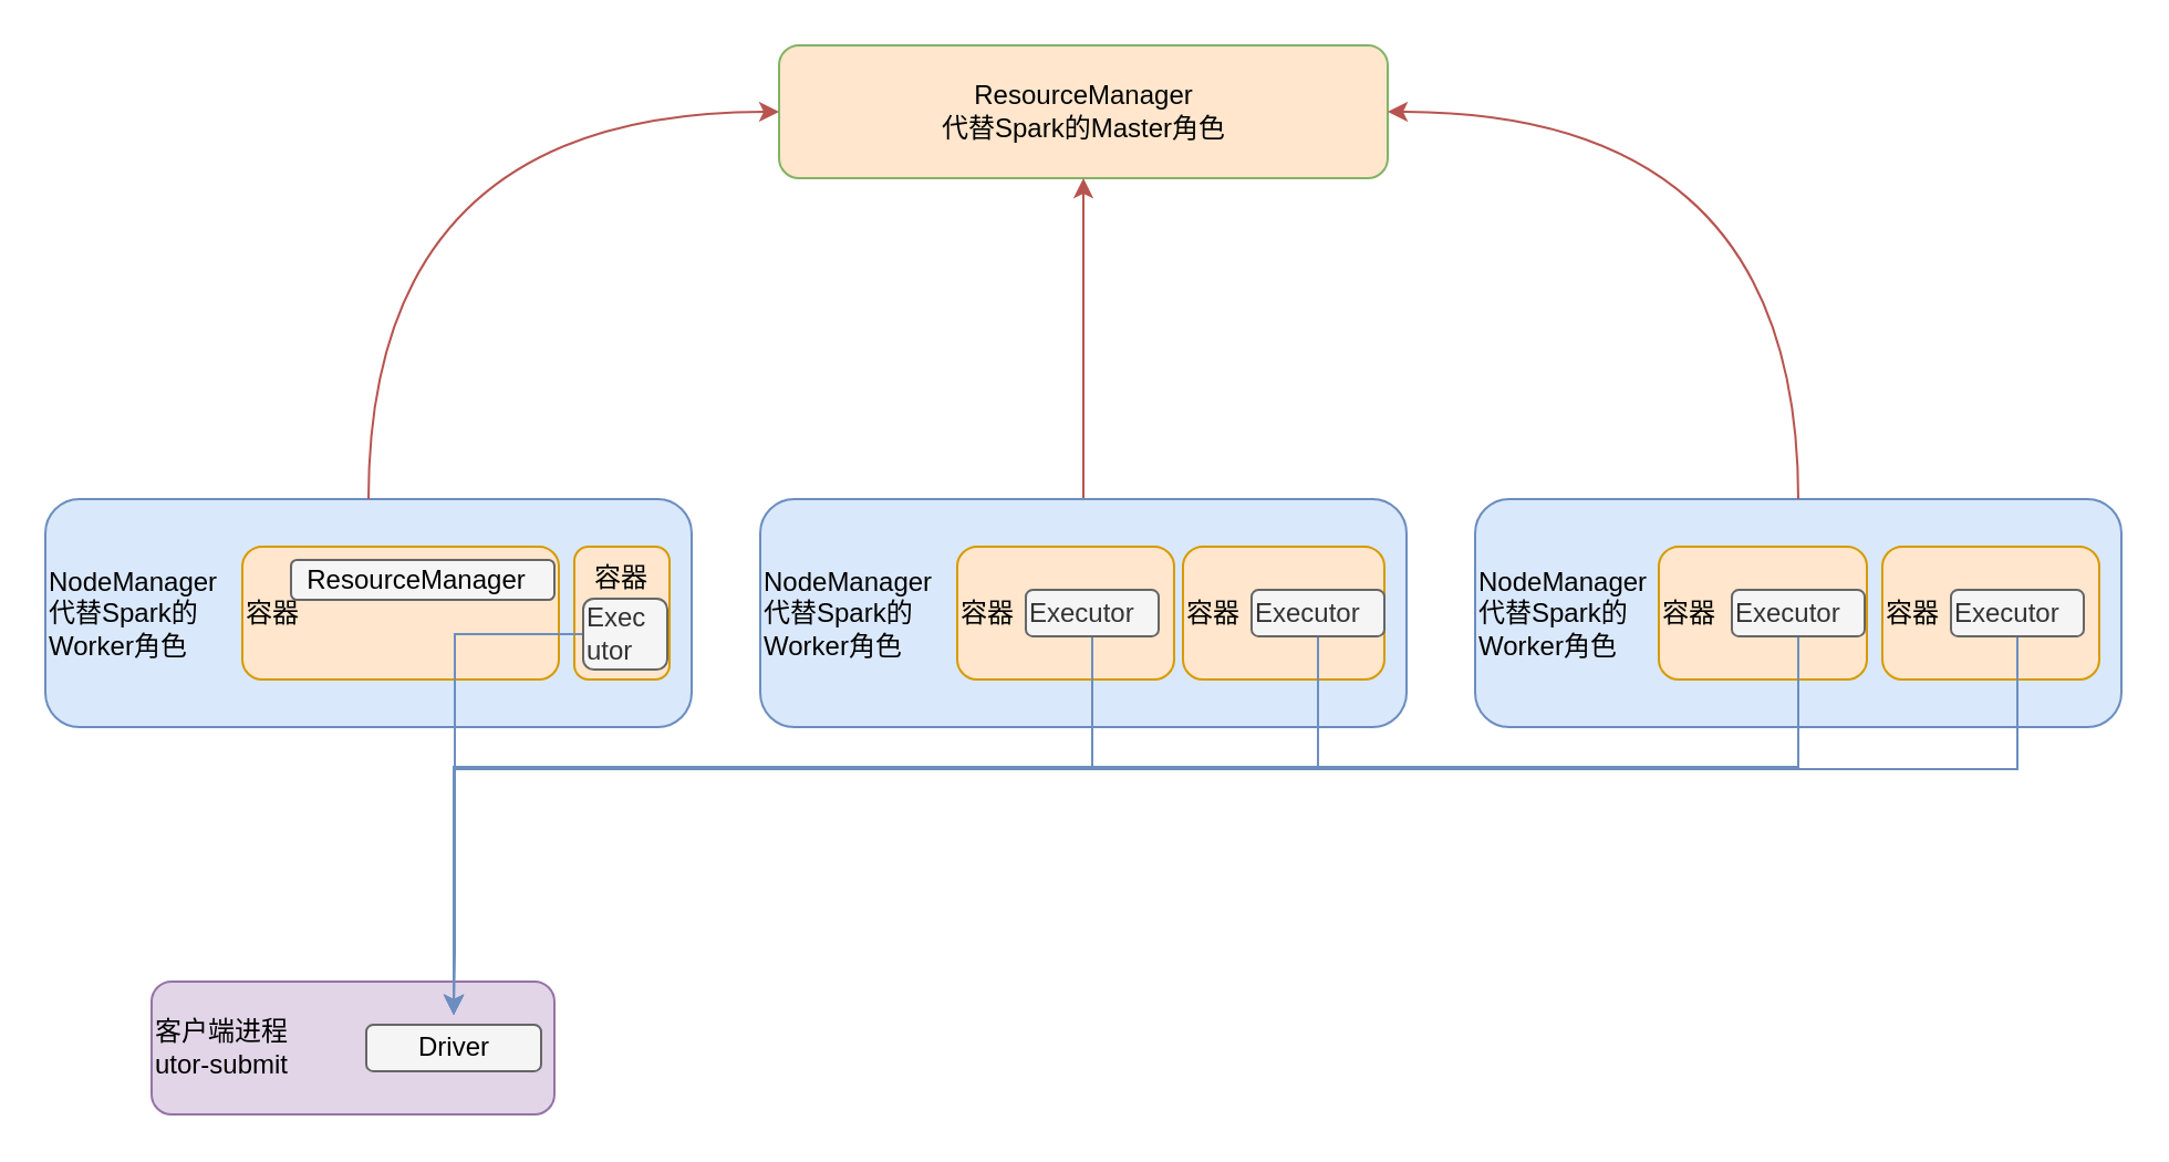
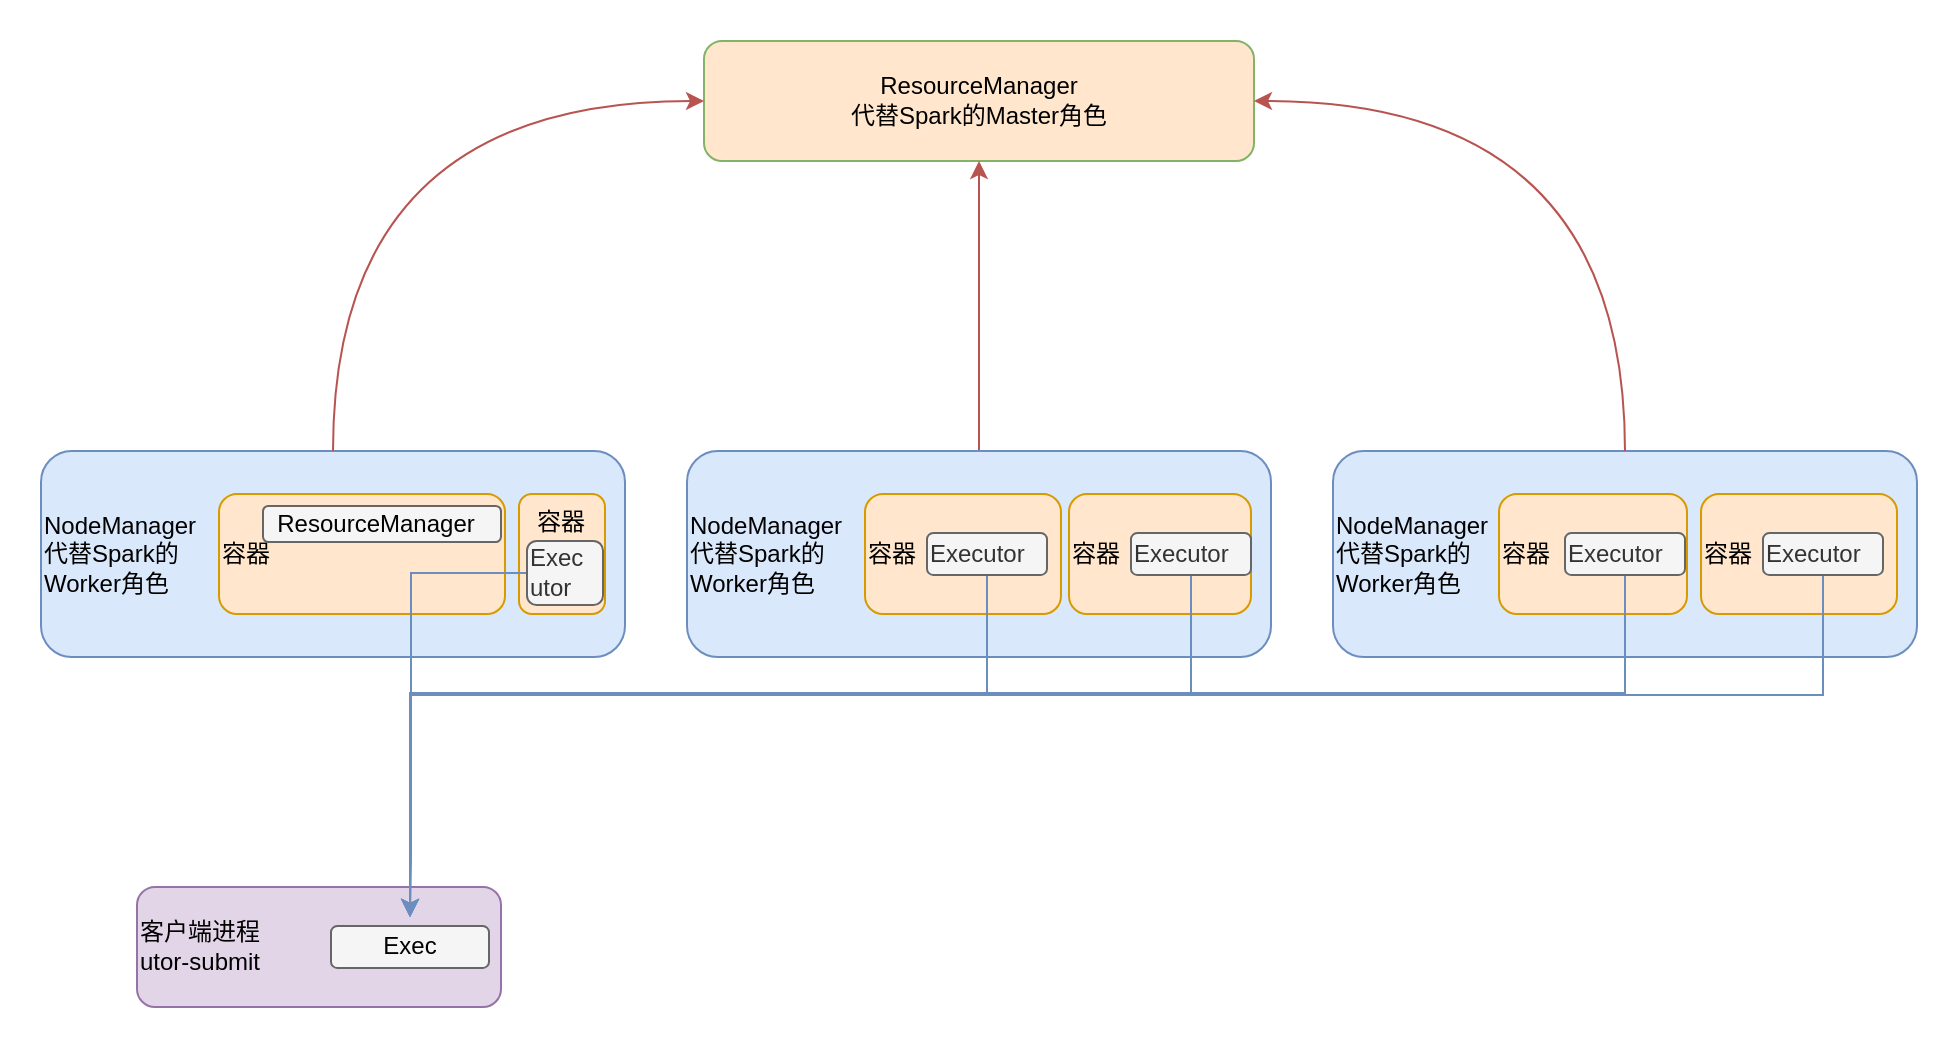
  <mxCell id="0" />
  <mxCell id="1" parent="0" />
  <mxCell id="2" value="客户端进程&lt;br&gt;utor-submit" style="rounded=1;whiteSpace=wrap;html=1;align=left;verticalAlign=middle;fillColor=#e1d5e7;strokeColor=#9673a6;" vertex="1" parent="1"><mxGeometry x="68" y="443" width="182" height="60" as="geometry" /></mxCell>
  <mxCell id="3" value="NodeManager&lt;br&gt;代替Spark的&lt;br&gt;Worker角色" style="rounded=1;whiteSpace=wrap;html=1;align=left;fillColor=#dae8fc;strokeColor=#6c8ebf;" vertex="1" parent="1"><mxGeometry x="20" y="225" width="292" height="103" as="geometry" /></mxCell>
  <mxCell id="4" value="容器" style="rounded=1;whiteSpace=wrap;html=1;align=left;fillColor=#ffe6cc;strokeColor=#d79b00;" vertex="1" parent="1"><mxGeometry x="109" y="246.5" width="143" height="60" as="geometry" /></mxCell>
  <mxCell id="5" value="" style="rounded=1;whiteSpace=wrap;html=1;align=left;fillColor=#f5f5f5;strokeColor=#666666;fontColor=#333333;" vertex="1" parent="1"><mxGeometry x="131" y="252.5" width="119" height="18" as="geometry" /></mxCell>
  <mxCell id="6" value="ResourceManager&lt;br&gt;代替Spark的Master角色" style="rounded=1;whiteSpace=wrap;html=1;fillColor=#ffe6cc;strokeColor=#82b366;" vertex="1" parent="1"><mxGeometry x="351.5" y="20" width="275" height="60" as="geometry" /></mxCell>
  <mxCell id="7" value="容器" style="rounded=1;whiteSpace=wrap;html=1;align=center;fillColor=#ffe6cc;strokeColor=#d79b00;verticalAlign=top;" vertex="1" parent="1"><mxGeometry x="259" y="246.5" width="43" height="60" as="geometry" /></mxCell>
  <mxCell id="8" style="edgeStyle=orthogonalEdgeStyle;rounded=0;orthogonalLoop=1;jettySize=auto;html=1;entryX=0.5;entryY=1;entryDx=0;entryDy=0;fillColor=#f8cecc;strokeColor=#b85450;" edge="1" parent="1" source="9" target="6"><mxGeometry relative="1" as="geometry" /></mxCell>
  <mxCell id="9" value="NodeManager&lt;br&gt;代替Spark的&lt;br&gt;Worker角色" style="rounded=1;whiteSpace=wrap;html=1;align=left;fillColor=#dae8fc;strokeColor=#6c8ebf;" vertex="1" parent="1"><mxGeometry x="343" y="225" width="292" height="103" as="geometry" /></mxCell>
  <mxCell id="10" value="容器" style="rounded=1;whiteSpace=wrap;html=1;align=left;fillColor=#ffe6cc;strokeColor=#d79b00;" vertex="1" parent="1"><mxGeometry x="432" y="246.5" width="98" height="60" as="geometry" /></mxCell>
  <mxCell id="11" value="容器" style="rounded=1;whiteSpace=wrap;html=1;align=left;fillColor=#ffe6cc;strokeColor=#d79b00;" vertex="1" parent="1"><mxGeometry x="534" y="246.5" width="91" height="60" as="geometry" /></mxCell>
  <mxCell id="12" value="NodeManager&lt;br&gt;代替Spark的&lt;br&gt;Worker角色" style="rounded=1;whiteSpace=wrap;html=1;align=left;fillColor=#dae8fc;strokeColor=#6c8ebf;" vertex="1" parent="1"><mxGeometry x="666" y="225" width="292" height="103" as="geometry" /></mxCell>
  <mxCell id="13" value="容器" style="rounded=1;whiteSpace=wrap;html=1;align=left;fillColor=#ffe6cc;strokeColor=#d79b00;" vertex="1" parent="1"><mxGeometry x="749" y="246.5" width="94" height="60" as="geometry" /></mxCell>
  <mxCell id="14" value="容器" style="rounded=1;whiteSpace=wrap;html=1;align=left;fillColor=#ffe6cc;strokeColor=#d79b00;" vertex="1" parent="1"><mxGeometry x="850" y="246.5" width="98" height="60" as="geometry" /></mxCell>
  <mxCell id="15" value="ResourceManager" style="text;html=1;strokeColor=none;fillColor=none;align=center;verticalAlign=middle;whiteSpace=wrap;rounded=0;" vertex="1" parent="1"><mxGeometry x="158" y="246.5" width="60" height="30" as="geometry" /></mxCell>
  <mxCell id="16" style="edgeStyle=orthogonalEdgeStyle;rounded=0;orthogonalLoop=1;jettySize=auto;html=1;entryX=0.5;entryY=0;entryDx=0;entryDy=0;fillColor=#dae8fc;strokeColor=#6c8ebf;" edge="1" parent="1" source="17" target="30"><mxGeometry relative="1" as="geometry"><Array as="points"><mxPoint x="493" y="347" /><mxPoint x="205" y="347" /></Array></mxGeometry></mxCell>
  <mxCell id="17" value="Executor" style="rounded=1;whiteSpace=wrap;html=1;align=left;fillColor=#f5f5f5;strokeColor=#666666;fontColor=#333333;" vertex="1" parent="1"><mxGeometry x="463" y="266" width="60" height="21" as="geometry" /></mxCell>
  <mxCell id="18" style="edgeStyle=orthogonalEdgeStyle;rounded=0;orthogonalLoop=1;jettySize=auto;html=1;entryX=0.5;entryY=0;entryDx=0;entryDy=0;fillColor=#dae8fc;strokeColor=#6c8ebf;" edge="1" parent="1" source="19" target="30"><mxGeometry relative="1" as="geometry"><Array as="points"><mxPoint x="595" y="347" /><mxPoint x="205" y="347" /></Array></mxGeometry></mxCell>
  <mxCell id="19" value="Executor" style="rounded=1;whiteSpace=wrap;html=1;align=left;fillColor=#f5f5f5;strokeColor=#666666;fontColor=#333333;" vertex="1" parent="1"><mxGeometry x="565" y="266" width="60" height="21" as="geometry" /></mxCell>
  <mxCell id="20" style="edgeStyle=orthogonalEdgeStyle;rounded=0;orthogonalLoop=1;jettySize=auto;html=1;entryX=0.5;entryY=0;entryDx=0;entryDy=0;fillColor=#dae8fc;strokeColor=#6c8ebf;" edge="1" parent="1" source="21" target="30"><mxGeometry relative="1" as="geometry"><Array as="points"><mxPoint x="812" y="346" /><mxPoint x="205" y="346" /></Array></mxGeometry></mxCell>
  <mxCell id="21" value="Executor" style="rounded=1;whiteSpace=wrap;html=1;align=left;fillColor=#f5f5f5;strokeColor=#666666;fontColor=#333333;" vertex="1" parent="1"><mxGeometry x="782" y="266" width="60" height="21" as="geometry" /></mxCell>
  <mxCell id="22" style="edgeStyle=orthogonalEdgeStyle;rounded=0;orthogonalLoop=1;jettySize=auto;html=1;entryX=0.5;entryY=0;entryDx=0;entryDy=0;fillColor=#dae8fc;strokeColor=#6c8ebf;" edge="1" parent="1" source="23" target="30"><mxGeometry relative="1" as="geometry"><Array as="points"><mxPoint x="911" y="347" /><mxPoint x="205" y="347" /></Array></mxGeometry></mxCell>
  <mxCell id="23" value="Executor" style="rounded=1;whiteSpace=wrap;html=1;align=left;fillColor=#f5f5f5;strokeColor=#666666;fontColor=#333333;" vertex="1" parent="1"><mxGeometry x="881" y="266" width="60" height="21" as="geometry" /></mxCell>
  <mxCell id="24" style="edgeStyle=orthogonalEdgeStyle;rounded=0;orthogonalLoop=1;jettySize=auto;html=1;entryX=0.5;entryY=0;entryDx=0;entryDy=0;fillColor=#dae8fc;strokeColor=#6c8ebf;" edge="1" parent="1" source="25" target="30"><mxGeometry relative="1" as="geometry"><Array as="points"><mxPoint x="205" y="286" /><mxPoint x="205" y="430" /></Array></mxGeometry></mxCell>
  <mxCell id="25" value="Exec&lt;br&gt;utor" style="rounded=1;whiteSpace=wrap;html=1;align=left;fillColor=#f5f5f5;strokeColor=#666666;fontColor=#333333;" vertex="1" parent="1"><mxGeometry x="263" y="270" width="38" height="32" as="geometry" /></mxCell>
  <mxCell id="26" value="" style="curved=1;endArrow=classic;html=1;rounded=0;edgeStyle=orthogonalEdgeStyle;exitX=0.5;exitY=0;exitDx=0;exitDy=0;entryX=0;entryY=0.5;entryDx=0;entryDy=0;fillColor=#f8cecc;strokeColor=#b85450;" edge="1" parent="1" source="3" target="6"><mxGeometry width="50" height="50" relative="1" as="geometry"><mxPoint x="173" y="202" as="sourcePoint" /><mxPoint x="223" y="152" as="targetPoint" /><Array as="points"><mxPoint x="166" y="50" /></Array></mxGeometry></mxCell>
  <mxCell id="27" value="" style="curved=1;endArrow=classic;html=1;rounded=0;edgeStyle=orthogonalEdgeStyle;exitX=0.5;exitY=0;exitDx=0;exitDy=0;entryX=1;entryY=0.5;entryDx=0;entryDy=0;fillColor=#f8cecc;strokeColor=#b85450;" edge="1" parent="1" source="12" target="6"><mxGeometry width="50" height="50" relative="1" as="geometry"><mxPoint x="728" y="192" as="sourcePoint" /><mxPoint x="778" y="142" as="targetPoint" /><Array as="points"><mxPoint x="812" y="50" /></Array></mxGeometry></mxCell>
  <mxCell id="28" value="" style="group" vertex="1" connectable="0" parent="1"><mxGeometry x="165" y="458" width="79" height="30" as="geometry" /></mxCell>
  <mxCell id="29" value="" style="rounded=1;whiteSpace=wrap;html=1;align=left;fillColor=#f5f5f5;strokeColor=#666666;fontColor=#333333;" vertex="1" parent="28"><mxGeometry y="4.5" width="79" height="21" as="geometry" /></mxCell>
- <mxCell id="30" value="Driver" style="text;html=1;strokeColor=none;fillColor=none;align=center;verticalAlign=middle;whiteSpace=wrap;rounded=0;" vertex="1" parent="28"><mxGeometry x="9.5" width="60" height="30" as="geometry" /></mxCell>
+ <mxCell id="30" value="Exec" style="text;html=1;strokeColor=none;fillColor=none;align=center;verticalAlign=middle;whiteSpace=wrap;rounded=0;" vertex="1" parent="28"><mxGeometry x="9.5" width="60" height="30" as="geometry" /></mxCell>
